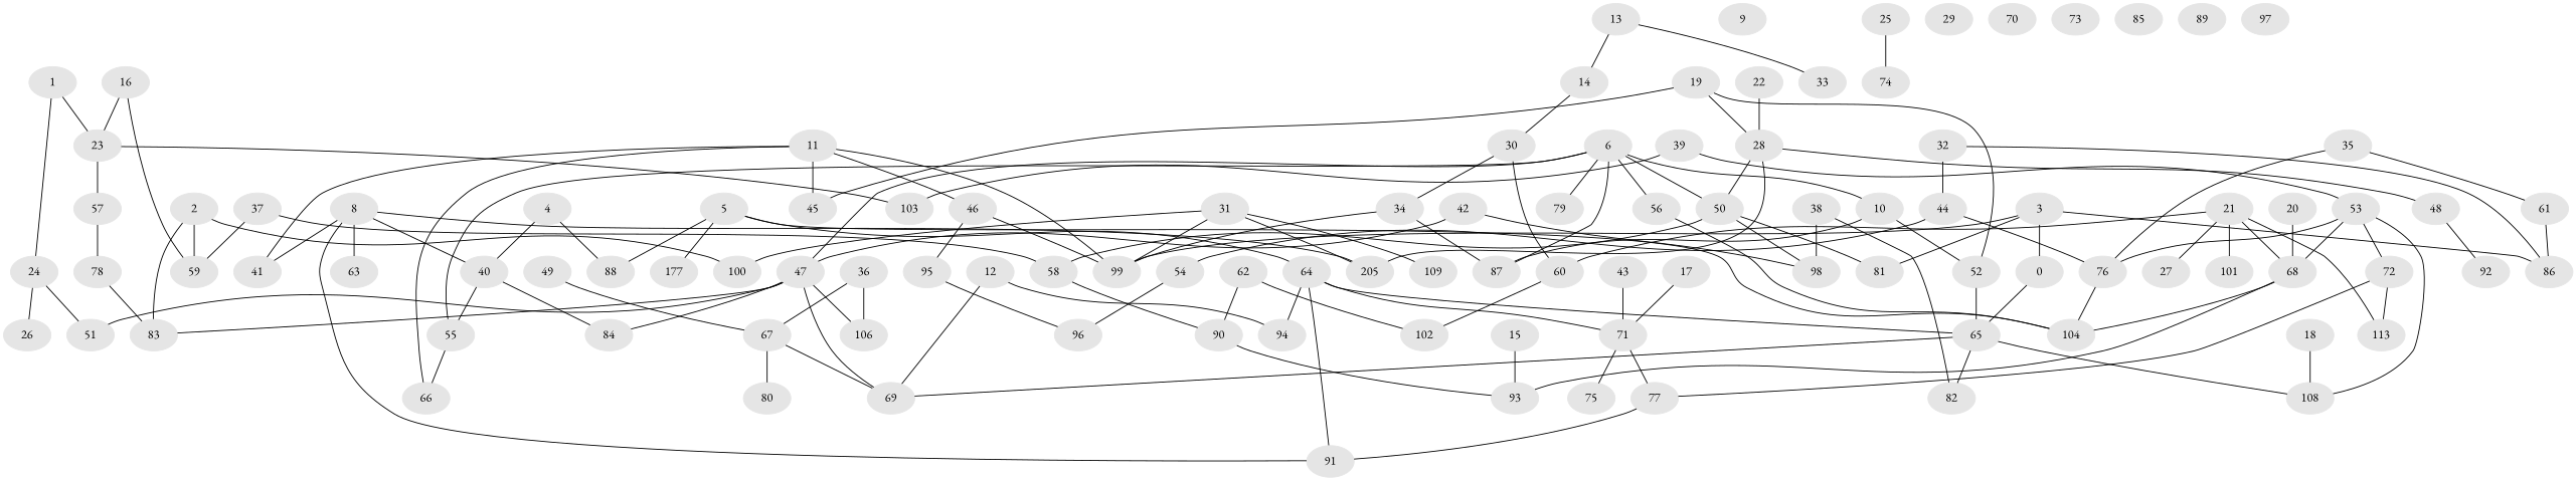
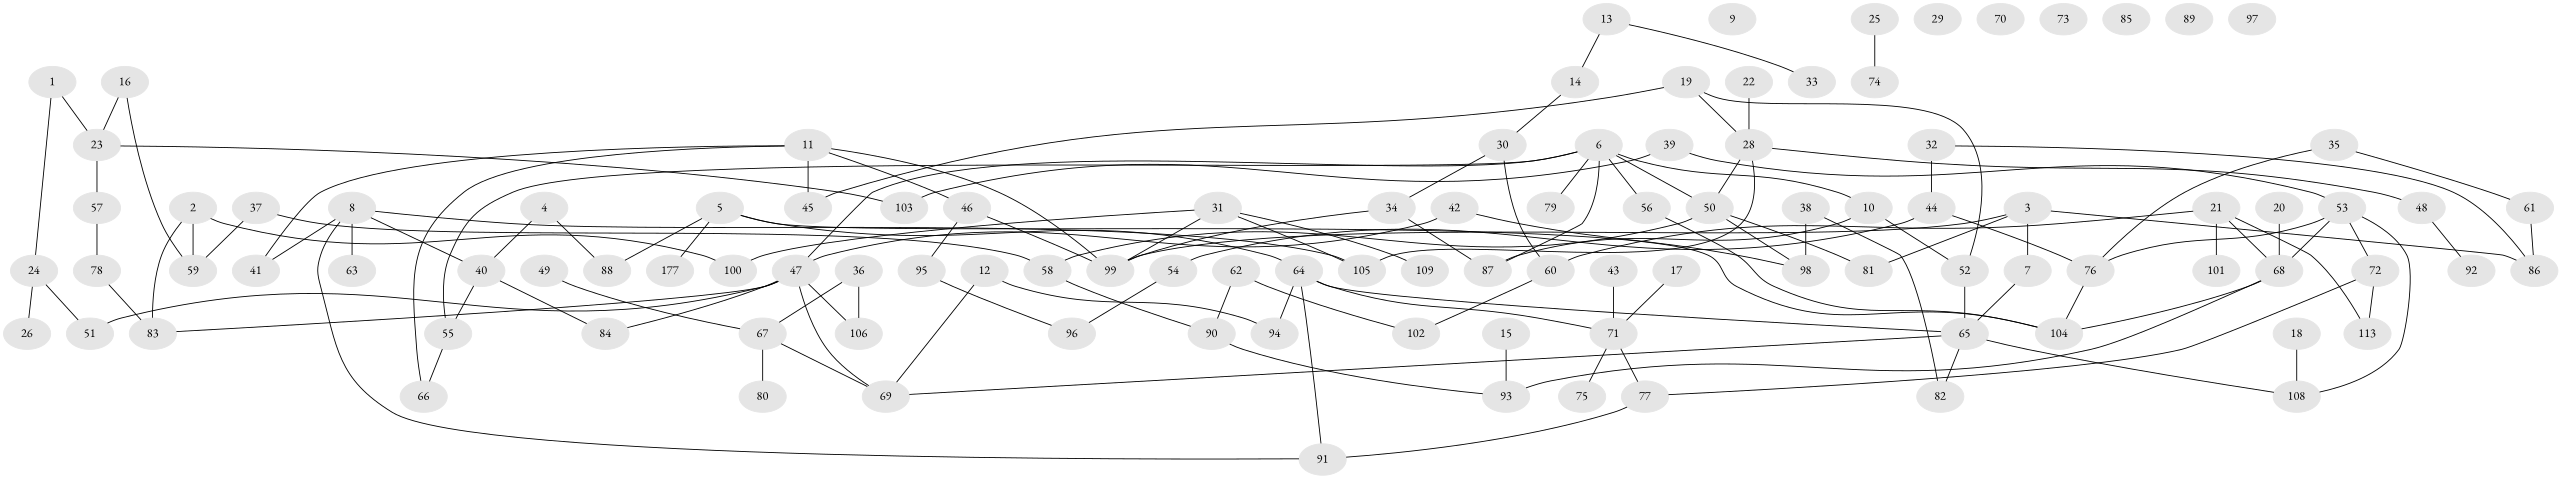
  graph {
    fontname="EB Garamond"
    node [color=gray90 fontname="EB Garamond" style=filled]
    edge [fontname="EB Garamond"]
    1
    23
    24
    57
    103
    26
    51
    2
    59
    83
    100
    3
-   7 [label=0]
+   7
    86
    99
    81
    65
    4
    40
    88
    55
    84
    5
    64
    104
    n26 [label=177]
    78
    91
    94
    71
    6
    10
    47
    50
    56
    79
    87
    52
    69
    106
    58
    98
    66
    108
    82
    8
    41
    63
-   105 [label=205]
+   105
    9
    11
    45
    46
    95
    12
    13
    14
    33
    30
    60
    34
    15
    93
    16
    17
    75
    77
    18
    19
    28
    48
    20
    68
    21
-   27
    101
    n77 [label=113]
    102
    22
    25
    74
    92
    29
    31
    109
    32
    44
    76
    54
    35
    61
    36
    67
    80
    37
    90
    38
    39
    53
    72
    42
    43
    96
    49
    62
    70
    73
    85
    89
    97
    1 -- 23
    1 -- 24
    23 -- 57
    23 -- 103
    24 -- 26
    24 -- 51
    57 -- 78
    2 -- 59
    2 -- 83
    2 -- 100
    3 -- 7
    3 -- 86
    3 -- 99
    3 -- 81
    7 -- 65
    65 -- 69
    65 -- 108
    65 -- 82
    4 -- 40
    4 -- 88
    40 -- 55
    40 -- 84
    55 -- 66
    5 -- 88
    5 -- 64
    5 -- 104
    5 -- n26
    64 -- 65
    64 -- 91
    64 -- 94
    64 -- 71
    78 -- 83
    71 -- 75
    71 -- 77
    6 -- 55
    6 -- 10
    6 -- 47
    6 -- 50
    6 -- 56
    6 -- 79
    6 -- 87
    10 -- 87
    10 -- 52
    47 -- 51
    47 -- 83
    47 -- 84
    47 -- 69
    47 -- 106
    50 -- 81
    50 -- 58
    50 -- 98
    56 -- 104
    52 -- 65
    58 -- 90
    8 -- 40
    8 -- 91
    8 -- 41
    8 -- 63
    8 -- 105
    11 -- 99
    11 -- 66
    11 -- 41
    11 -- 45
    11 -- 46
    46 -- 99
    46 -- 95
    95 -- 96
    12 -- 94
    12 -- 69
    13 -- 14
    13 -- 33
    14 -- 30
    30 -- 60
    30 -- 34
    60 -- 102
    34 -- 99
    34 -- 87
    15 -- 93
    16 -- 23
    16 -- 59
    17 -- 71
    77 -- 91
    18 -- 108
    19 -- 52
    19 -- 45
    19 -- 28
    28 -- 50
    28 -- 105
    28 -- 48
    48 -- 92
    20 -- 68
    68 -- 104
    68 -- 93
    21 -- 60
    21 -- 68
-   21 -- 27
    21 -- 101
    21 -- n77
    22 -- 28
    25 -- 74
    31 -- 100
    31 -- 99
    31 -- 105
    31 -- 109
    32 -- 86
    32 -- 44
    44 -- 76
    44 -- 54
    76 -- 104
    54 -- 96
    35 -- 76
    35 -- 61
    61 -- 86
    36 -- 106
    36 -- 67
    67 -- 69
    67 -- 80
    37 -- 59
    37 -- 58
    90 -- 93
    38 -- 98
    38 -- 82
    39 -- 103
    39 -- 53
    53 -- 108
    53 -- 68
    53 -- 76
    53 -- 72
    72 -- 77
    72 -- n77
    42 -- 47
    42 -- 98
    43 -- 71
    49 -- 67
    62 -- 102
    62 -- 90
  }
